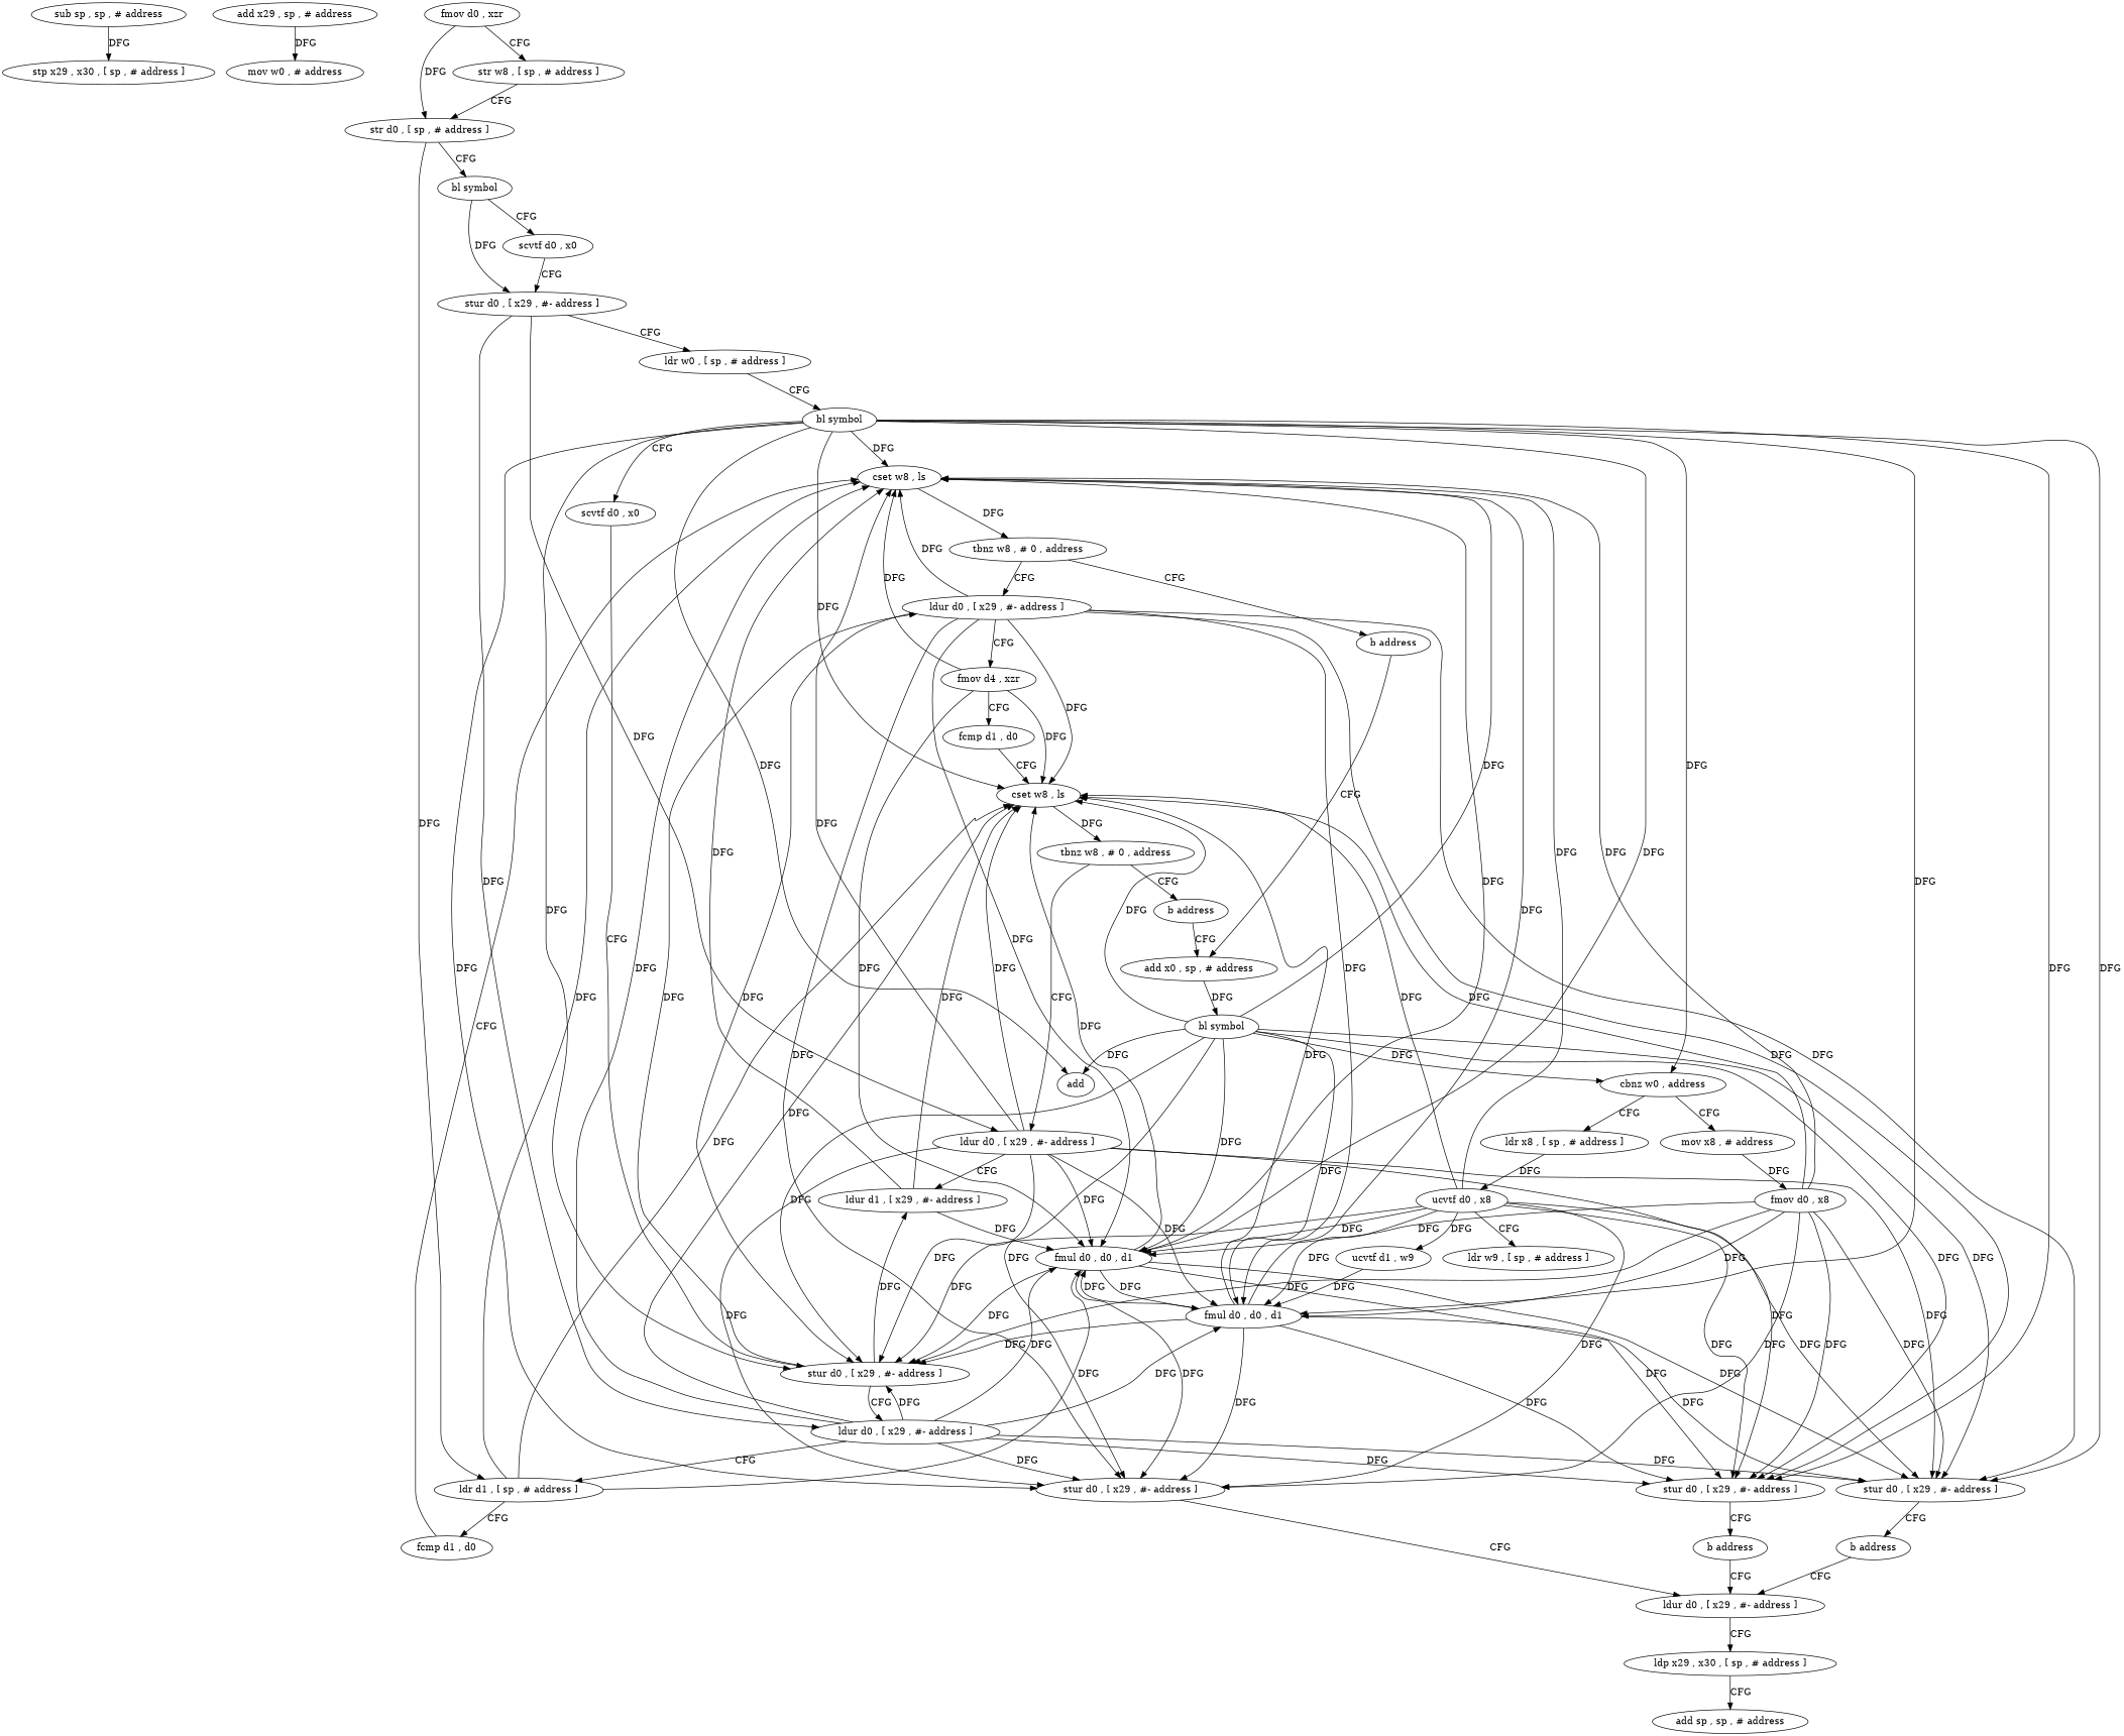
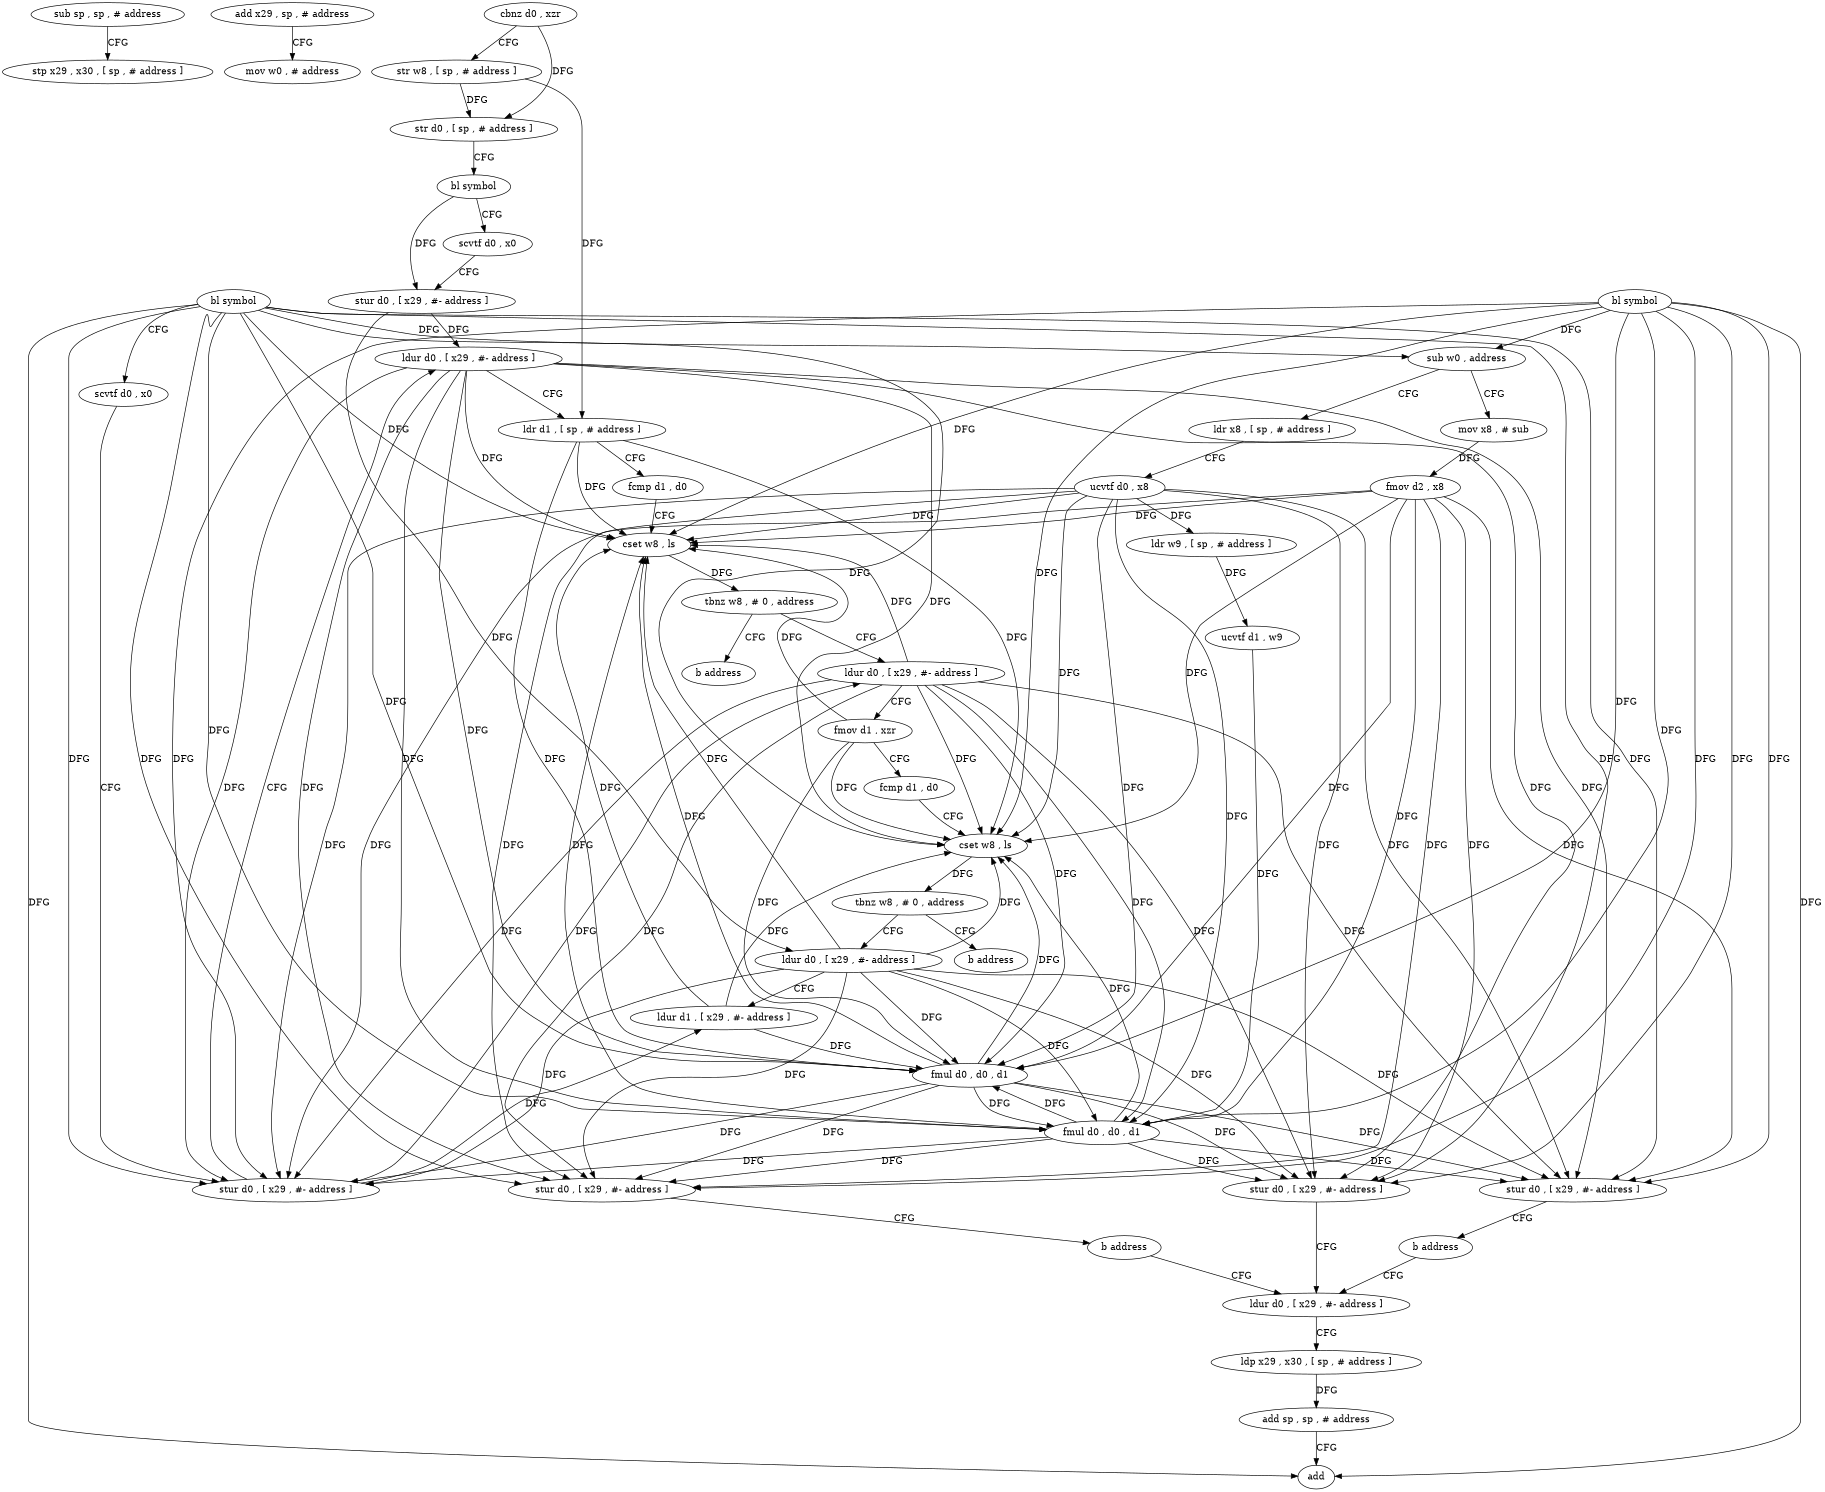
  digraph {
    n1 [label="sub sp , sp , # address"]
    n2 [label="stp x29 , x30 , [ sp , # address ]"]
    n3 [label="add x29 , sp , # address"]
    n4 [label="mov w0 , # address"]
-   n5 [label="fmov d0 , xzr"]
+   n5 [label="cbnz d0 , xzr"]
    n6 [label="str w8 , [ sp , # address ]"]
    n7 [label="str d0 , [ sp , # address ]"]
    n8 [label="bl symbol"]
    n9 [label="ldr d1 , [ sp , # address ]"]
    n10 [label="scvtf d0 , x0"]
    n11 [label="stur d0 , [ x29 , #- address ]"]
    n12 [label="cset w8 , ls"]
    n13 [label="cset w8 , ls"]
    n14 [label="fmul d0 , d0 , d1"]
    n15 [label="fcmp d1 , d0"]
-   n16 [label="ldr w0 , [ sp , # address ]"]
    n17 [label="ldur d0 , [ x29 , #- address ]"]
    n18 [label="ldur d0 , [ x29 , #- address ]"]
    n19 [label="bl symbol"]
    n20 [label="stur d0 , [ x29 , #- address ]"]
    n21 [label="stur d0 , [ x29 , #- address ]"]
    n22 [label="stur d0 , [ x29 , #- address ]"]
    n23 [label="fmul d0 , d0 , d1"]
    n24 [label="stur d0 , [ x29 , #- address ]"]
    n25 [label="ldur d1 , [ x29 , #- address ]"]
    n26 [label="scvtf d0 , x0"]
-   n27 [label="cbnz w0 , address"]
+   n27 [label="sub w0 , address"]
    n28 [label=add]
    n29 [label="ldur d0 , [ x29 , #- address ]"]
    n30 [label="tbnz w8 , # 0 , address"]
    n31 [label="tbnz w8 , # 0 , address"]
    n32 [label="b address"]
-   n33 [label="mov x8 , # address"]
+   n33 [label="mov x8 , # sub"]
    n34 [label="ldr x8 , [ sp , # address ]"]
    n35 [label="ldur d0 , [ x29 , #- address ]"]
    n36 [label="b address"]
-   n37 [label="fmov d4 , xzr"]
+   n37 [label="fmov d1 , xzr"]
    n38 [label="b address"]
-   n39 [label="add x0 , sp , # address"]
    n40 [label="fcmp d1 , d0"]
    n41 [label="bl symbol"]
    n42 [label="b address"]
    n43 [label="ldp x29 , x30 , [ sp , # address ]"]
    n44 [label="add sp , sp , # address"]
-   n45 [label="fmov d0 , x8"]
+   n45 [label="fmov d2 , x8"]
    n46 [label="ucvtf d0 , x8"]
    n47 [label="ldr w9 , [ sp , # address ]"]
    n48 [label="ucvtf d1 , w9"]
-   n1 -> n2 [label=DFG]
-   n3 -> n4 [label=DFG]
+   n1 -> n2 [label=CFG]
+   n3 -> n4 [label=CFG]
    n5 -> n6 [label=CFG]
    n5 -> n7 [label=DFG]
-   n6 -> n7 [label=CFG]
+   n6 -> n7 [label=DFG]
    n7 -> n8 [label=CFG]
-   n7 -> n9 [label=DFG]
+   n6 -> n9 [label=DFG]
    n8 -> n10 [label=CFG]
    n8 -> n11 [label=DFG]
    n9 -> n12 [label=DFG]
    n9 -> n13 [label=DFG]
    n9 -> n14 [label=DFG]
    n9 -> n15 [label=CFG]
    n10 -> n11 [label=CFG]
-   n11 -> n16 [label=CFG]
    n11 -> n17 [label=DFG]
    n11 -> n18 [label=DFG]
    n12 -> n30 [label=DFG]
    n13 -> n31 [label=DFG]
    n14 -> n12 [label=DFG]
    n14 -> n13 [label=DFG]
    n14 -> n20 [label=DFG]
    n14 -> n21 [label=DFG]
    n14 -> n22 [label=DFG]
    n14 -> n23 [label=DFG]
    n14 -> n24 [label=DFG]
    n15 -> n12 [label=CFG]
-   n16 -> n19 [label=CFG]
    n17 -> n9 [label=CFG]
    n17 -> n12 [label=DFG]
    n17 -> n13 [label=DFG]
    n17 -> n14 [label=DFG]
    n17 -> n20 [label=DFG]
    n17 -> n21 [label=DFG]
    n17 -> n22 [label=DFG]
    n17 -> n23 [label=DFG]
    n17 -> n24 [label=DFG]
    n18 -> n12 [label=DFG]
    n18 -> n13 [label=DFG]
    n18 -> n14 [label=DFG]
    n18 -> n20 [label=DFG]
    n18 -> n21 [label=DFG]
    n18 -> n22 [label=DFG]
    n18 -> n23 [label=DFG]
    n18 -> n24 [label=DFG]
    n18 -> n25 [label=CFG]
    n19 -> n12 [label=DFG]
    n19 -> n13 [label=DFG]
    n19 -> n14 [label=DFG]
    n19 -> n20 [label=DFG]
    n19 -> n21 [label=DFG]
    n19 -> n22 [label=DFG]
    n19 -> n23 [label=DFG]
    n19 -> n24 [label=DFG]
    n19 -> n26 [label=CFG]
    n19 -> n27 [label=DFG]
    n19 -> n28 [label=DFG]
    n20 -> n17 [label=CFG]
    n20 -> n25 [label=DFG]
    n20 -> n29 [label=DFG]
    n21 -> n32 [label=CFG]
    n22 -> n35 [label=CFG]
    n23 -> n12 [label=DFG]
    n23 -> n13 [label=DFG]
    n23 -> n14 [label=DFG]
    n23 -> n20 [label=DFG]
    n23 -> n21 [label=DFG]
    n23 -> n22 [label=DFG]
    n23 -> n24 [label=DFG]
    n24 -> n36 [label=CFG]
    n25 -> n12 [label=DFG]
    n25 -> n13 [label=DFG]
    n25 -> n14 [label=DFG]
    n26 -> n20 [label=CFG]
    n27 -> n33 [label=CFG]
    n27 -> n34 [label=CFG]
    n29 -> n12 [label=DFG]
    n29 -> n13 [label=DFG]
    n29 -> n14 [label=DFG]
    n29 -> n20 [label=DFG]
    n29 -> n21 [label=DFG]
    n29 -> n22 [label=DFG]
    n29 -> n23 [label=DFG]
    n29 -> n24 [label=DFG]
    n29 -> n37 [label=CFG]
    n30 -> n29 [label=CFG]
    n30 -> n38 [label=CFG]
    n31 -> n18 [label=CFG]
    n31 -> n42 [label=CFG]
    n32 -> n35 [label=CFG]
    n33 -> n45 [label=DFG]
-   n34 -> n46 [label=DFG]
+   n34 -> n46 [label=CFG]
    n35 -> n43 [label=CFG]
    n36 -> n35 [label=CFG]
    n37 -> n12 [label=DFG]
    n37 -> n13 [label=DFG]
    n37 -> n14 [label=DFG]
    n37 -> n40 [label=CFG]
-   n38 -> n39 [label=CFG]
-   n39 -> n41 [label=DFG]
    n40 -> n13 [label=CFG]
    n41 -> n12 [label=DFG]
    n41 -> n13 [label=DFG]
    n41 -> n14 [label=DFG]
    n41 -> n20 [label=DFG]
    n41 -> n21 [label=DFG]
    n41 -> n22 [label=DFG]
    n41 -> n23 [label=DFG]
    n41 -> n24 [label=DFG]
    n41 -> n27 [label=DFG]
    n41 -> n28 [label=DFG]
-   n42 -> n39 [label=CFG]
-   n43 -> n44 [label=CFG]
+   n43 -> n44 [label=DFG]
+   n44 -> n28 [label=CFG]
    n45 -> n12 [label=DFG]
    n45 -> n13 [label=DFG]
    n45 -> n14 [label=DFG]
    n45 -> n20 [label=DFG]
    n45 -> n21 [label=DFG]
    n45 -> n22 [label=DFG]
    n45 -> n23 [label=DFG]
    n45 -> n24 [label=DFG]
    n46 -> n12 [label=DFG]
    n46 -> n13 [label=DFG]
    n46 -> n14 [label=DFG]
    n46 -> n20 [label=DFG]
    n46 -> n21 [label=DFG]
    n46 -> n22 [label=DFG]
    n46 -> n23 [label=DFG]
    n46 -> n24 [label=DFG]
-   n46 -> n47 [label=CFG]
-   n46 -> n48 [label=DFG]
+   n46 -> n47 [label=DFG]
+   n47 -> n48 [label=DFG]
    n48 -> n23 [label=DFG]
  }
